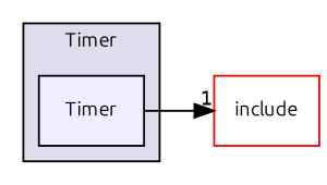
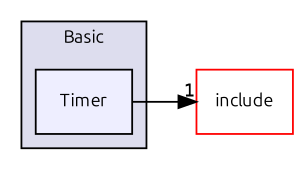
  digraph {
    compound=true
    rankdir=LR
    fontname=Ubuntu
    node [fontname=Ubuntu fontsize=10 shape=box style=filled]
    n1 [fillcolor="#eeeeff" label=Timer pencolor=black]
    n2 [color=red fillcolor=white label=include]
    subgraph cluster_1 {
      bgcolor="#ddddee"
      fontsize=10
-     label=Timer
+     label=Basic
      pencolor=black
      n1
    }
    n1 -> n2 [headlabel=1 labeldistance=1.5 labelfontname=Helvetica labelfontsize=10 fontname=Ubuntu]
  }
